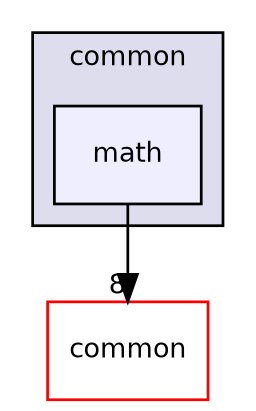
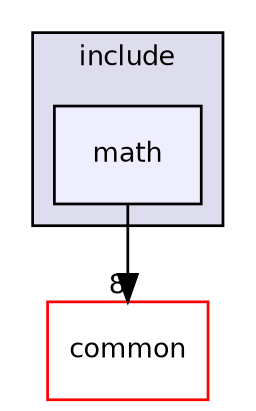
  digraph {
    compound=true
    node [fontname=Helvetica fontsize=10 shape=box style=filled]
    n1 [fillcolor="#eeeeff" label=math pencolor=black]
    n2 [color=red fillcolor=white label=common]
    subgraph cluster_1 {
      bgcolor="#ddddee"
      fontname=Helvetica
      fontsize=10
-     label=common
+     label=include
      pencolor=black
      n1
    }
    n1 -> n2 [headlabel=8 labeldistance=1.5 labelfontname=Helvetica labelfontsize=10]
  }
